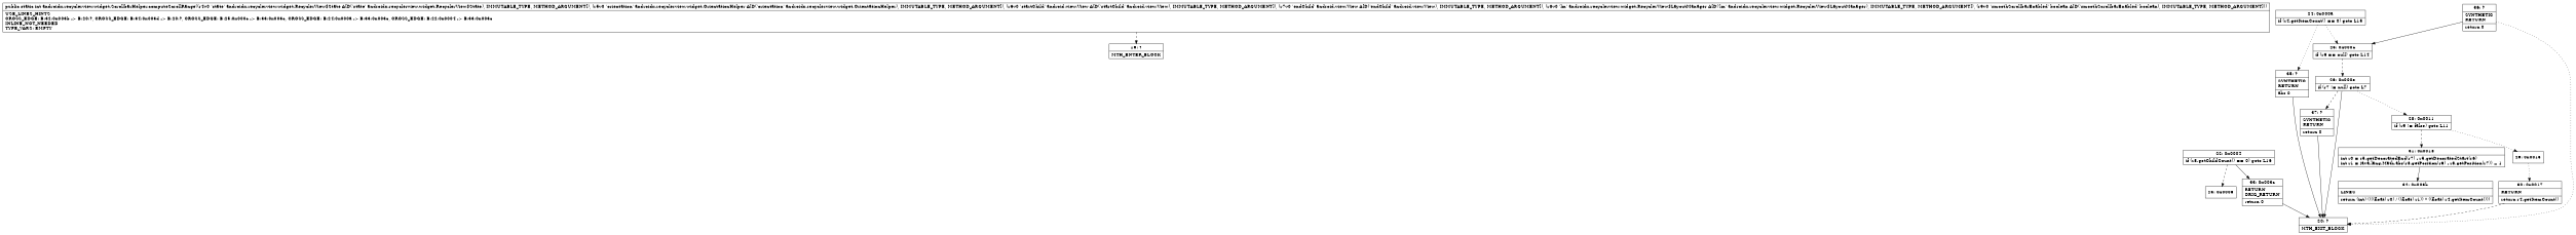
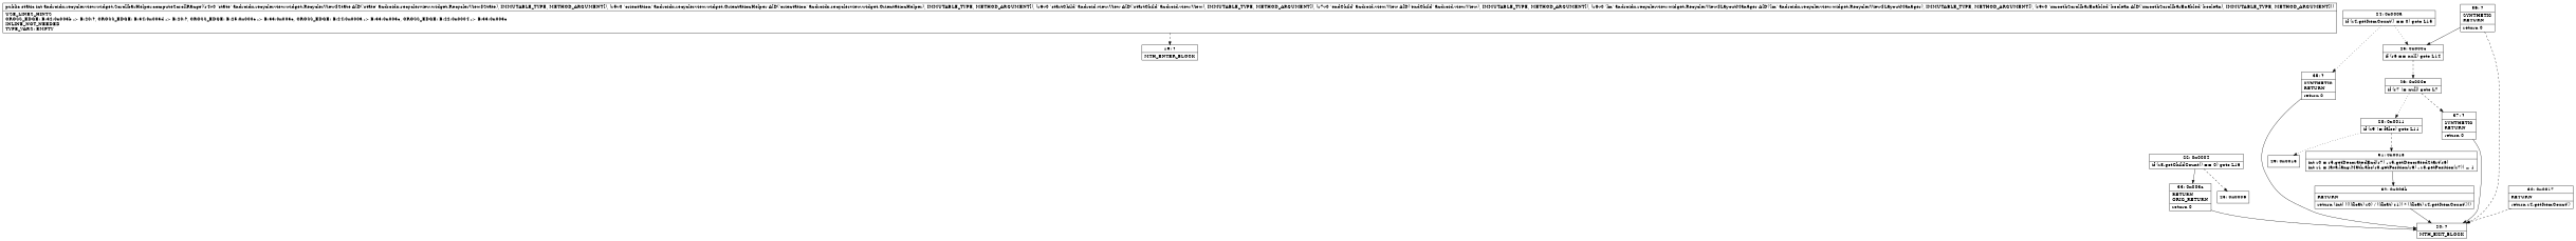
  digraph {
    node [shape=record]
    edge [style=dashed]
    n1 [label="{19\:\ ?|MTH_ENTER_BLOCK\l}"]
    n2 [label="{22\:\ 0x0004|if (r8.getChildCount() == 0) goto L16\l}"]
    n3 [label="{23\:\ 0x0006}"]
    n4 [label="{33\:\ 0x003c|RETURN\lORIG_RETURN\l|return 0\l}"]
    n5 [label="{20\:\ ?|MTH_EXIT_BLOCK\l}"]
    n6 [label="{24\:\ 0x000a|if (r4.getItemCount() == 0) goto L15\l}"]
    n7 [label="{25\:\ 0x000c|if (r6 == null) goto L14\l}"]
-   n8 [label="{35\:\ ?|SYNTHETIC\lRETURN\l|abs 0\l}"]
+   n8 [label="{35\:\ ?|SYNTHETIC\lRETURN\l|return 0\l}"]
    n9 [label="{26\:\ 0x000e|if (r7 != null) goto L7\l}"]
    n10 [label="{28\:\ 0x0011|if (r9 != false) goto L11\l}"]
    n11 [label="{37\:\ ?|SYNTHETIC\lRETURN\l|return 0\l}"]
    n12 [label="{36\:\ ?|SYNTHETIC\lRETURN\l|return 0\l}"]
    n13 [label="{29\:\ 0x0013}"]
    n14 [label="{31\:\ 0x0018|int r0 = r5.getDecoratedEnd(r7) \- r5.getDecoratedStart(r6)\lint r1 = java.lang.Math.abs(r8.getPosition(r6) \- r8.getPosition(r7)) + 1\l}"]
    n15 [label="{30\:\ 0x0017|RETURN\l|return r4.getItemCount()\l}"]
-   n16 [label="{32\:\ 0x003b|LINES\l|return (int) ((((float) r0) \/ ((float) r1)) * ((float) r4.getItemCount()))\l}"]
+   n16 [label="{32\:\ 0x003b|RETURN\l|return (int) ((((float) r0) \/ ((float) r1)) * ((float) r4.getItemCount()))\l}"]
    n17 [label="{public static int androidx.recyclerview.widget.ScrollbarHelper.computeScrollRange((r4v0 'state' androidx.recyclerview.widget.RecyclerView$State A[D('state' androidx.recyclerview.widget.RecyclerView$State), IMMUTABLE_TYPE, METHOD_ARGUMENT]), (r5v0 'orientation' androidx.recyclerview.widget.OrientationHelper A[D('orientation' androidx.recyclerview.widget.OrientationHelper), IMMUTABLE_TYPE, METHOD_ARGUMENT]), (r6v0 'startChild' android.view.View A[D('startChild' android.view.View), IMMUTABLE_TYPE, METHOD_ARGUMENT]), (r7v0 'endChild' android.view.View A[D('endChild' android.view.View), IMMUTABLE_TYPE, METHOD_ARGUMENT]), (r8v0 'lm' androidx.recyclerview.widget.RecyclerView$LayoutManager A[D('lm' androidx.recyclerview.widget.RecyclerView$LayoutManager), IMMUTABLE_TYPE, METHOD_ARGUMENT]), (r9v0 'smoothScrollbarEnabled' boolean A[D('smoothScrollbarEnabled' boolean), IMMUTABLE_TYPE, METHOD_ARGUMENT]))  | USE_LINES_HINTS\lCROSS_EDGE: B:32:0x003b \-\> B:20:?, CROSS_EDGE: B:34:0x003d \-\> B:20:?, CROSS_EDGE: B:25:0x000c \-\> B:33:0x003c, CROSS_EDGE: B:24:0x000a \-\> B:33:0x003c, CROSS_EDGE: B:22:0x0004 \-\> B:33:0x003c\lINLINE_NOT_NEEDED\lTYPE_VARS: EMPTY\l}"]
    n2 -> n3
    n2 -> n4 [style=solid]
    n4 -> n5 [style=solid]
    n6 -> n7 [style=dotted]
    n6 -> n8 [style=dotted]
    n7 -> n9
    n8 -> n5 [style=solid]
    n9 -> n10 [style=dotted]
    n9 -> n11
    n10 -> n13 [style=dotted]
    n10 -> n14
    n11 -> n5 [style=solid]
-   n12 -> n5 [style=dotted]
+   n12 -> n5
    n12 -> n7 [style=solid]
-   n13 -> n15 [style=dotted]
    n14 -> n16 [style=solid]
    n15 -> n5
-   n9 -> n5 [style=solid]
+   n16 -> n5 [style=solid]
    n17 -> n1
  }
